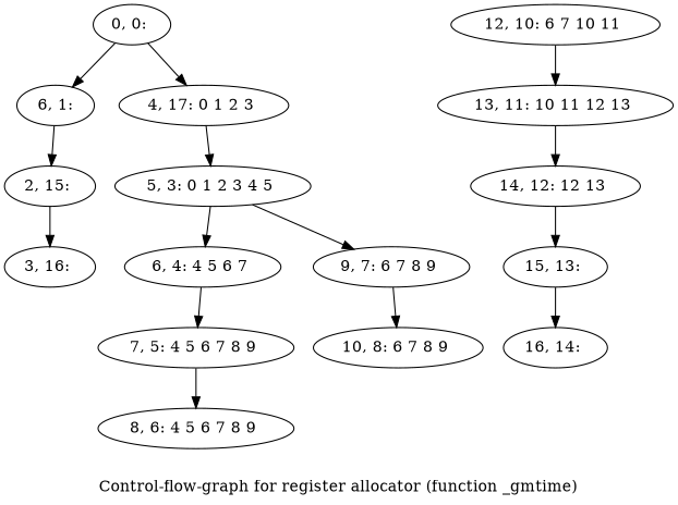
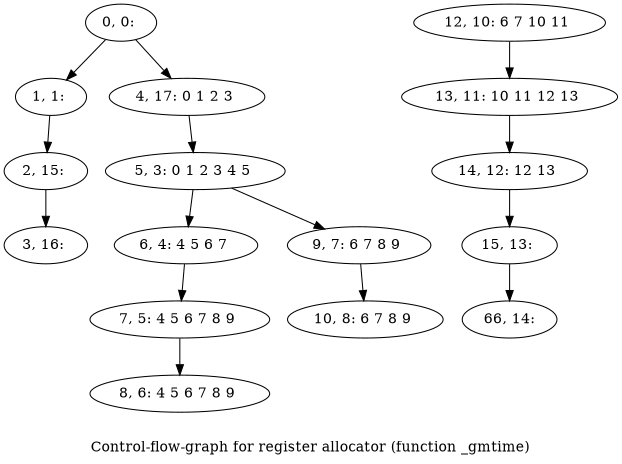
  digraph {
    label="Control-flow-graph for register allocator (function _gmtime)"
    n1 [label="0, 0: "]
-   n2 [label="6, 1:"]
+   n2 [label="1, 1: "]
    n3 [label="4, 17: 0 1 2 3 "]
    n4 [label="2, 15: "]
    n5 [label="3, 16: "]
    n6 [label="5, 3: 0 1 2 3 4 5 "]
    n7 [label="6, 4: 4 5 6 7 "]
    n8 [label="9, 7: 6 7 8 9 "]
    n9 [label="7, 5: 4 5 6 7 8 9 "]
    n10 [label="8, 6: 4 5 6 7 8 9 "]
    n11 [label="10, 8: 6 7 8 9 "]
    n12 [label="12, 10: 6 7 10 11 "]
    n13 [label="13, 11: 10 11 12 13 "]
    n14 [label="14, 12: 12 13 "]
    n15 [label="15, 13: "]
-   n16 [label="16, 14: "]
+   n16 [label="66, 14:"]
    n1 -> n2
    n1 -> n3
    n2 -> n4
    n3 -> n6
    n4 -> n5
    n6 -> n7
    n6 -> n8
    n7 -> n9
    n8 -> n11
    n9 -> n10
    n12 -> n13
    n13 -> n14
    n14 -> n15
    n15 -> n16
  }
